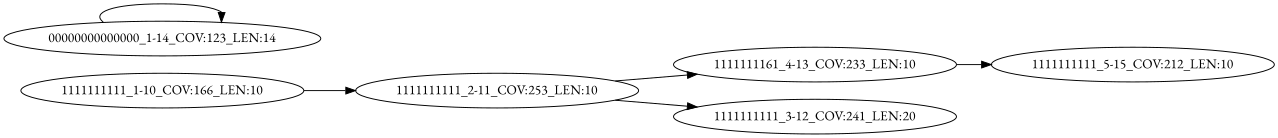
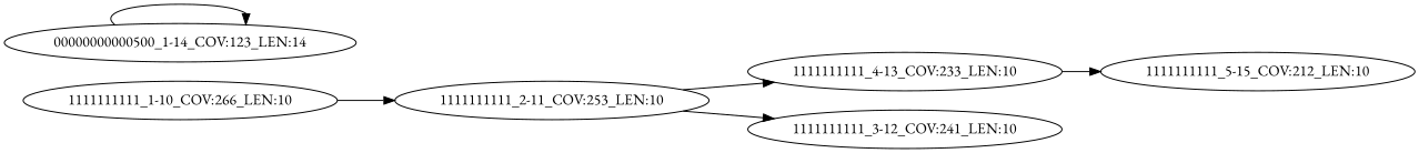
  digraph {
    fontname="EB Garamond"
    rankdir=LR
    node [fontname="EB Garamond"]
    edge [fontname="EB Garamond"]
    n1 [label="1111111111_5-15_COV:212_LEN:10"]
-   "1111111111_4-13_COV:233_LEN:10" [label="1111111161_4-13_COV:233_LEN:10"]
+   "1111111111_4-13_COV:233_LEN:10"
    "1111111111_2-11_COV:253_LEN:10"
-   "1111111111_3-12_COV:241_LEN:10" [label="1111111111_3-12_COV:241_LEN:20"]
-   "00000000000000_1-14_COV:123_LEN:14"
-   "1111111111_1-10_COV:266_LEN:10" [label="1111111111_1-10_COV:166_LEN:10"]
+   "1111111111_3-12_COV:241_LEN:10"
+   "00000000000000_1-14_COV:123_LEN:14" [label="00000000000500_1-14_COV:123_LEN:14"]
+   "1111111111_1-10_COV:266_LEN:10"
    "1111111111_4-13_COV:233_LEN:10" -> n1
    "1111111111_2-11_COV:253_LEN:10" -> "1111111111_4-13_COV:233_LEN:10"
    "1111111111_2-11_COV:253_LEN:10" -> "1111111111_3-12_COV:241_LEN:10"
    "00000000000000_1-14_COV:123_LEN:14" -> "00000000000000_1-14_COV:123_LEN:14"
    "1111111111_1-10_COV:266_LEN:10" -> "1111111111_2-11_COV:253_LEN:10"
  }
